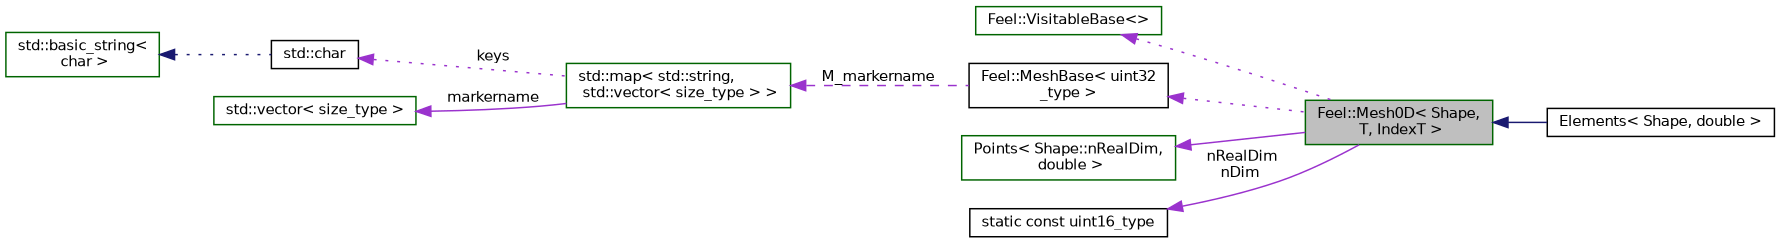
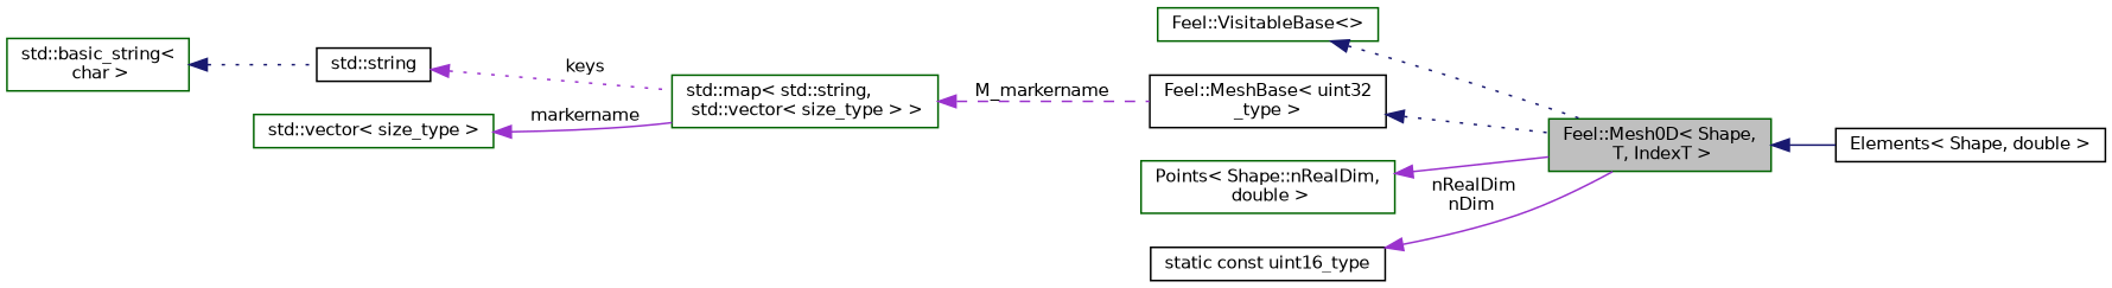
  digraph {
    rankdir=LR
    node [color=darkgreen fillcolor=white fontname=Helvetica fontsize=10 shape=record style=filled]
    edge [color=darkorchid3 dir=back fontname=Helvetica fontsize=10 labelfontname=Helvetica labelfontsize=10 style=solid]
    n1 [fillcolor=grey75 fontcolor=black height=0.2 label="Feel::Mesh0D\< Shape,\l T, IndexT \>" width=0.4]
    n2 [color=black height=0.2 label="Elements\< Shape, double \>" width=0.4]
    n3 [height=0.2 label="Feel::VisitableBase\<\>" width=0.4]
    n4 [color=black height=0.2 label="Feel::MeshBase\< uint32\l_type \>" width=0.4]
    n5 [height=0.2 label="std::map\< std::string,\l std::vector\< size_type \> \>" width=0.4]
-   n6 [color=black height=0.2 label="std::char" width=0.4]
+   n6 [color=black height=0.2 label="std::string" width=0.4]
    n7 [height=0.2 label="std::basic_string\<\l char \>" width=0.4]
    n8 [height=0.2 label="std::vector\< size_type \>" width=0.4]
    n9 [height=0.2 label="Points\< Shape::nRealDim,\l double \>" width=0.4]
    n10 [color=black height=0.2 label="static const uint16_type" width=0.4]
    n1 -> n2 [color=midnightblue]
-   n3 -> n1 [style=dotted]
-   n4 -> n1 [style=dotted]
+   n3 -> n1 [color=midnightblue style=dotted]
+   n4 -> n1 [color=midnightblue style=dotted]
    n5 -> n4 [label=" M_markername" style=dashed]
    n6 -> n5 [label=" keys" style=dotted]
    n7 -> n6 [color=midnightblue style=dotted]
    n8 -> n5 [label=" markername"]
    n9 -> n1
    n10 -> n1 [label=" nRealDim\nnDim"]
  }
